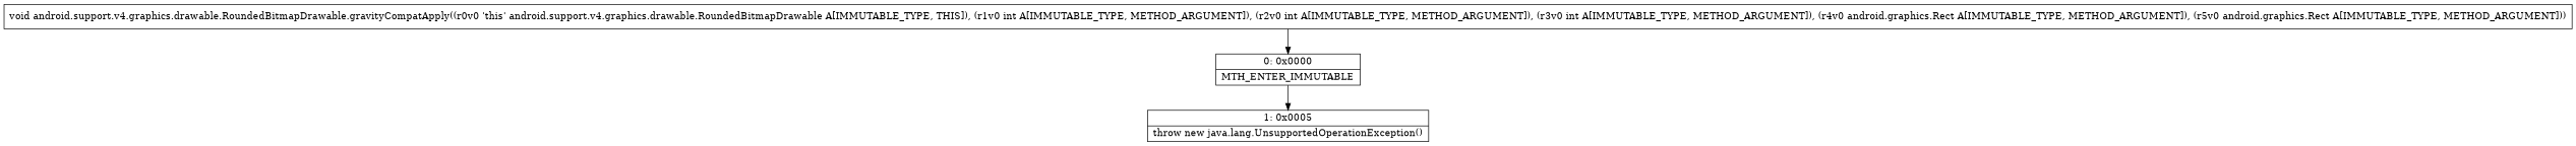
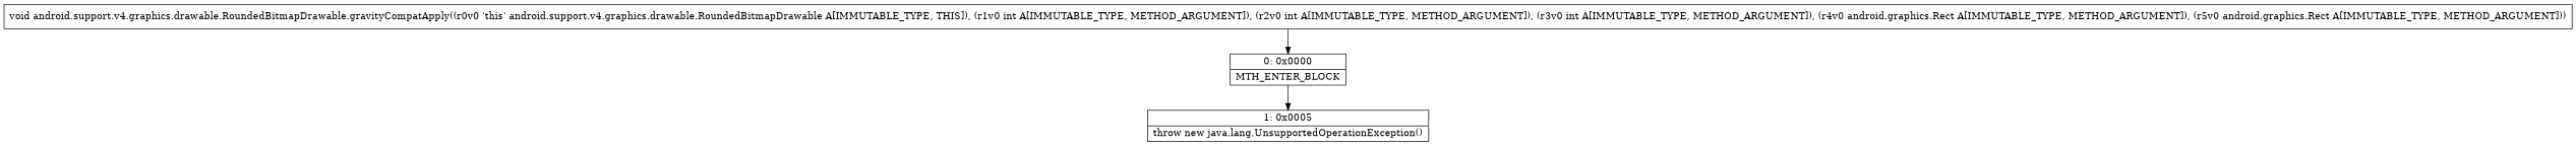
  digraph {
    node [shape=record]
-   n1 [label="{0\:\ 0x0000|MTH_ENTER_IMMUTABLE\l}"]
+   n1 [label="{0\:\ 0x0000|MTH_ENTER_BLOCK\l}"]
    n2 [label="{1\:\ 0x0005|throw new java.lang.UnsupportedOperationException()\l}"]
    n3 [label="{void android.support.v4.graphics.drawable.RoundedBitmapDrawable.gravityCompatApply((r0v0 'this' android.support.v4.graphics.drawable.RoundedBitmapDrawable A[IMMUTABLE_TYPE, THIS]), (r1v0 int A[IMMUTABLE_TYPE, METHOD_ARGUMENT]), (r2v0 int A[IMMUTABLE_TYPE, METHOD_ARGUMENT]), (r3v0 int A[IMMUTABLE_TYPE, METHOD_ARGUMENT]), (r4v0 android.graphics.Rect A[IMMUTABLE_TYPE, METHOD_ARGUMENT]), (r5v0 android.graphics.Rect A[IMMUTABLE_TYPE, METHOD_ARGUMENT])) }"]
    n1 -> n2
    n3 -> n1
  }
